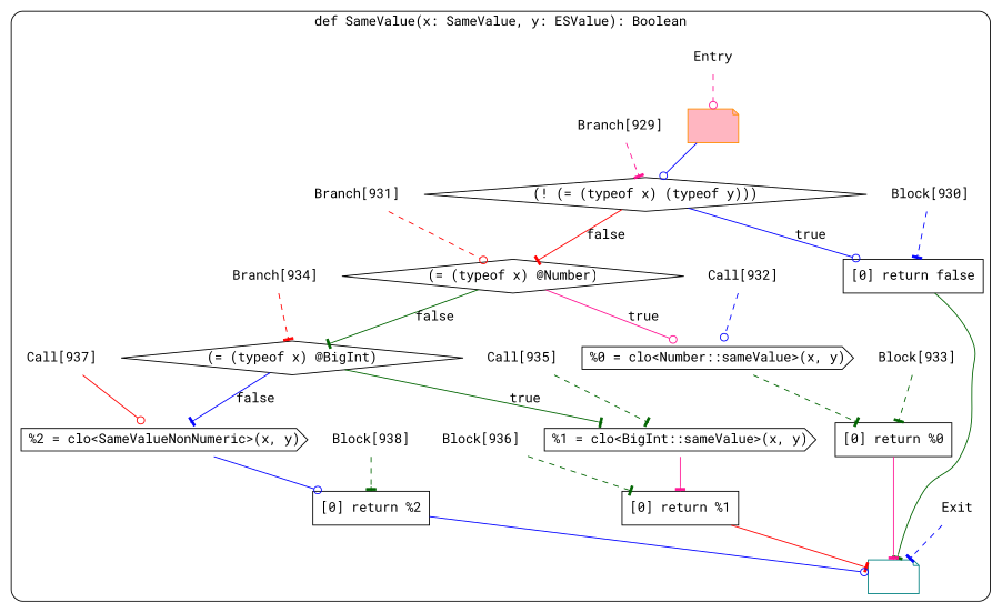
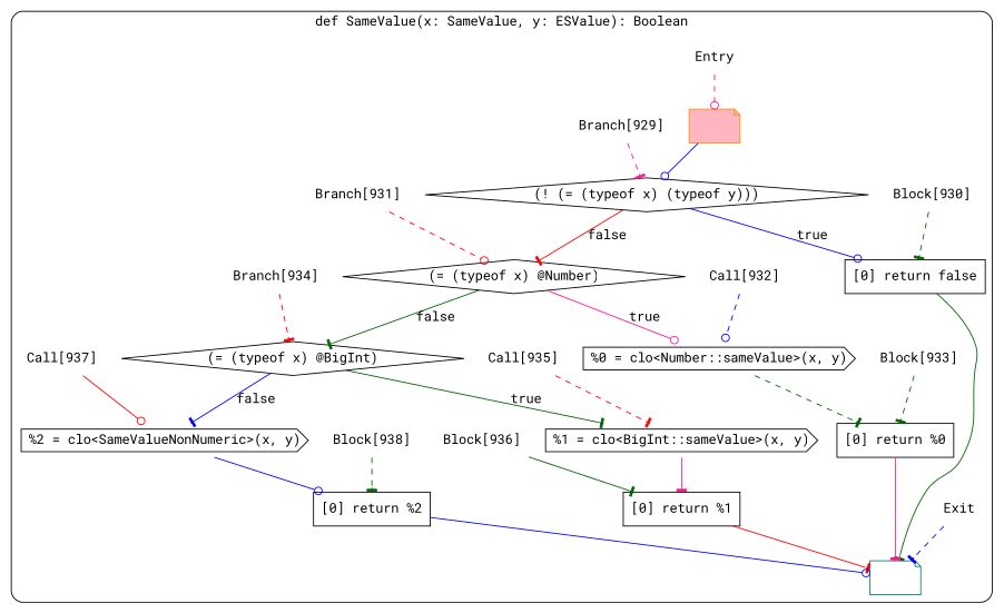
  digraph {
    fontname="Roboto Mono"
    node [fontname="Roboto Mono" shape=none]
    edge [arrowhead=tee color=blue fontname="Roboto Mono"]
    n1 [label=<<font color="black">Entry</font>>]
    n2 [color=darkorange fillcolor=lightpink label=" " shape=note style=filled]
    n3 [color=black fillcolor=white label=<<font color="black">(! (= (typeof x) (typeof y)))</font>> shape=diamond style=filled]
    n4 [color=black fillcolor=white label=<<font color="black">[0] return false<BR ALIGN="LEFT"/></font>> shape=box style=filled]
    n5 [color=black fillcolor=white label=<<font color="black">(= (typeof x) @Number)</font>> shape=diamond style=filled]
    n6 [label=<<font color="black">Exit</font>>]
    n7 [color=teal fillcolor=white label=" " shape=note style=filled]
    n8 [label=<<font color="black">Branch[929]</font>>]
    n9 [color=black fillcolor=white label=<<font color="black">%0 = clo&lt;Number::sameValue&gt;(x, y)</font>> shape=cds style=filled]
    n10 [color=black fillcolor=white label=<<font color="black">(= (typeof x) @BigInt)</font>> shape=diamond style=filled]
    n11 [label=<<font color="black">Block[930]</font>>]
    n12 [label=<<font color="black">Branch[931]</font>>]
    n13 [color=black fillcolor=white label=<<font color="black">[0] return %0<BR ALIGN="LEFT"/></font>> shape=box style=filled]
    n14 [color=black fillcolor=white label=<<font color="black">%1 = clo&lt;BigInt::sameValue&gt;(x, y)</font>> shape=cds style=filled]
    n15 [color=black fillcolor=white label=<<font color="black">%2 = clo&lt;SameValueNonNumeric&gt;(x, y)</font>> shape=cds style=filled]
    n16 [label=<<font color="black">Call[932]</font>>]
    n17 [label=<<font color="black">Branch[934]</font>>]
    n18 [color=black fillcolor=white label=<<font color="black">[0] return %1<BR ALIGN="LEFT"/></font>> shape=box style=filled]
    n19 [color=black fillcolor=white label=<<font color="black">[0] return %2<BR ALIGN="LEFT"/></font>> shape=box style=filled]
    n20 [label=<<font color="black">Block[933]</font>>]
    n21 [label=<<font color="black">Call[935]</font>>]
    n22 [label=<<font color="black">Call[937]</font>>]
    n23 [label=<<font color="black">Block[936]</font>>]
    n24 [label=<<font color="black">Block[938]</font>>]
    subgraph cluster_1 {
      label="def SameValue(x: SameValue, y: ESValue): Boolean"
      style=rounded
      n1
      n2
      n3
      n4
      n5
      n6
      n7
      n8
      n9
      n10
      n11
      n12
      n13
      n14
      n15
      n16
      n17
      n18
      n19
      n20
      n21
      n22
      n23
      n24
    }
    n1 -> n2 [arrowhead=odot color=deeppink style=dashed]
    n2 -> n3 [arrowhead=odot]
    n3 -> n4 [arrowhead=odot label=<<font color="black">true</font>>]
    n3 -> n5 [color=red label=<<font color="black">false</font>>]
    n4 -> n7 [color=darkgreen]
    n5 -> n9 [arrowhead=odot color=deeppink label=<<font color="black">true</font>>]
    n5 -> n10 [color=darkgreen label=<<font color="black">false</font>>]
    n6 -> n7 [style=dashed]
    n8 -> n3 [color=deeppink style=dashed]
    n9 -> n13 [color=darkgreen style=dashed]
    n10 -> n14 [color=darkgreen label=<<font color="black">true</font>>]
    n10 -> n15 [label=<<font color="black">false</font>>]
-   n11 -> n4 [style=dashed]
+   n11 -> n4 [color=darkgreen style=dashed]
    n12 -> n5 [arrowhead=odot color=red style=dashed]
    n13 -> n7 [color=deeppink]
    n14 -> n18 [color=deeppink]
    n15 -> n19 [arrowhead=odot]
    n16 -> n9 [arrowhead=odot style=dashed]
    n17 -> n10 [color=red style=dashed]
    n18 -> n7 [color=red]
    n19 -> n7 [arrowhead=odot]
    n20 -> n13 [color=darkgreen style=dashed]
-   n21 -> n14 [color=darkgreen style=dashed]
+   n21 -> n14 [color=red style=dashed]
    n22 -> n15 [arrowhead=odot color=red style=solid]
-   n23 -> n18 [color=darkgreen style=dashed]
+   n23 -> n18 [color=darkgreen style=solid]
    n24 -> n19 [color=darkgreen style=dashed]
  }
